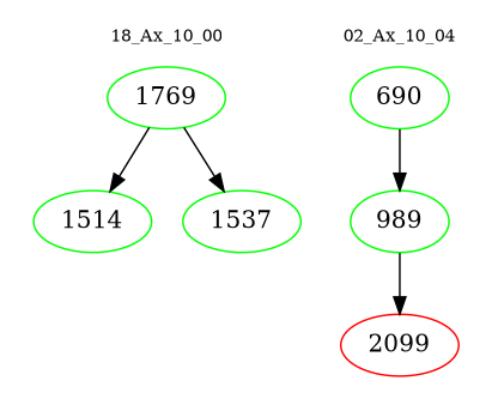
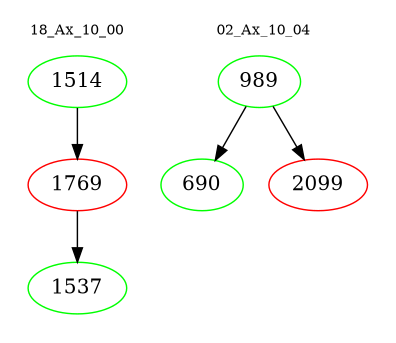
  digraph {
    node [color=green]
    edge [color=black]
    n1 [label=1514]
-   n2 [label=1769]
+   n2 [color=red label=1769]
    n3 [label=1537]
    n4 [label=989]
    n5 [label=690]
    n6 [color=red label=2099]
    subgraph cluster_1 {
      color=white
      fontsize=10
      label="18_Ax_10_00"
      n1
      n2
      n3
    }
    subgraph cluster_2 {
      color=white
      fontsize=10
      label="02_Ax_10_04"
      n4
      n5
      n6
    }
-   n2 -> n1
+   n1 -> n2
    n2 -> n3
-   n5 -> n4
+   n4 -> n5
    n4 -> n6
  }
